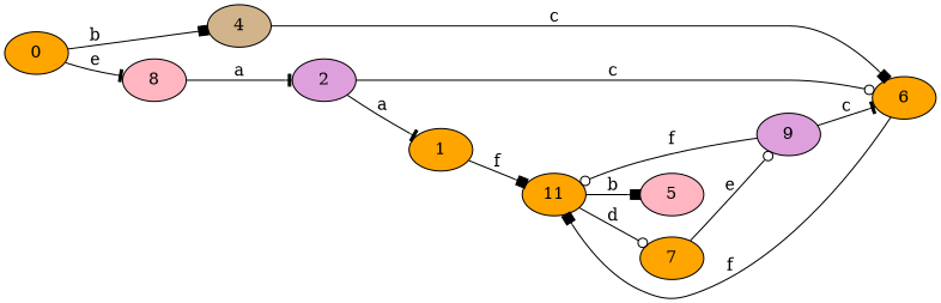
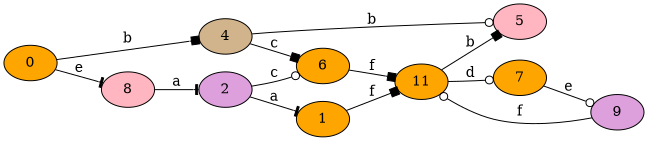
  strict digraph {
    rankdir=LR
    node [fillcolor=orange style=filled]
    edge [arrowhead=box]
    1
    11
    5 [fillcolor=lightpink]
    7
    2 [fillcolor=plum]
    6
    4 [fillcolor=tan]
    0
    8 [fillcolor=lightpink]
    9 [fillcolor=plum]
    1 -> 11 [label=f]
    11 -> 5 [label=b]
    11 -> 7 [arrowhead=odot label=d]
    7 -> 9 [arrowhead=odot label=e]
    2 -> 1 [arrowhead=tee label=a]
    2 -> 6 [arrowhead=odot label=c]
    6 -> 11 [label=f]
+   4 -> 5 [arrowhead=odot label=b]
    4 -> 6 [label=c]
    0 -> 4 [label=b]
    0 -> 8 [arrowhead=tee label=e]
    8 -> 2 [arrowhead=tee label=a]
    9 -> 11 [arrowhead=odot label=f]
-   9 -> 6 [arrowhead=tee label=c]
  }
